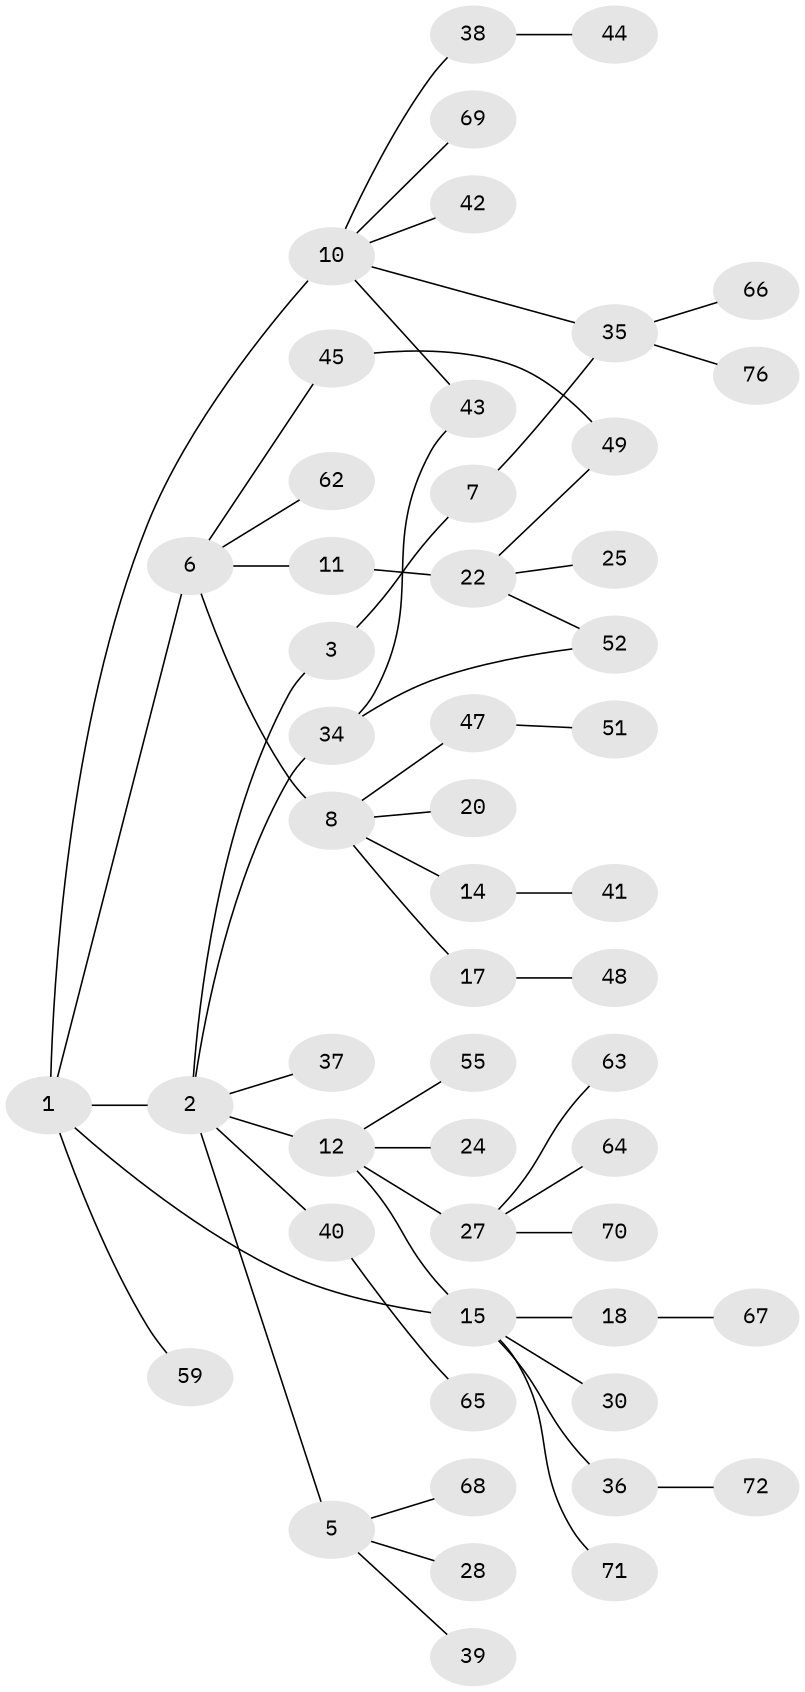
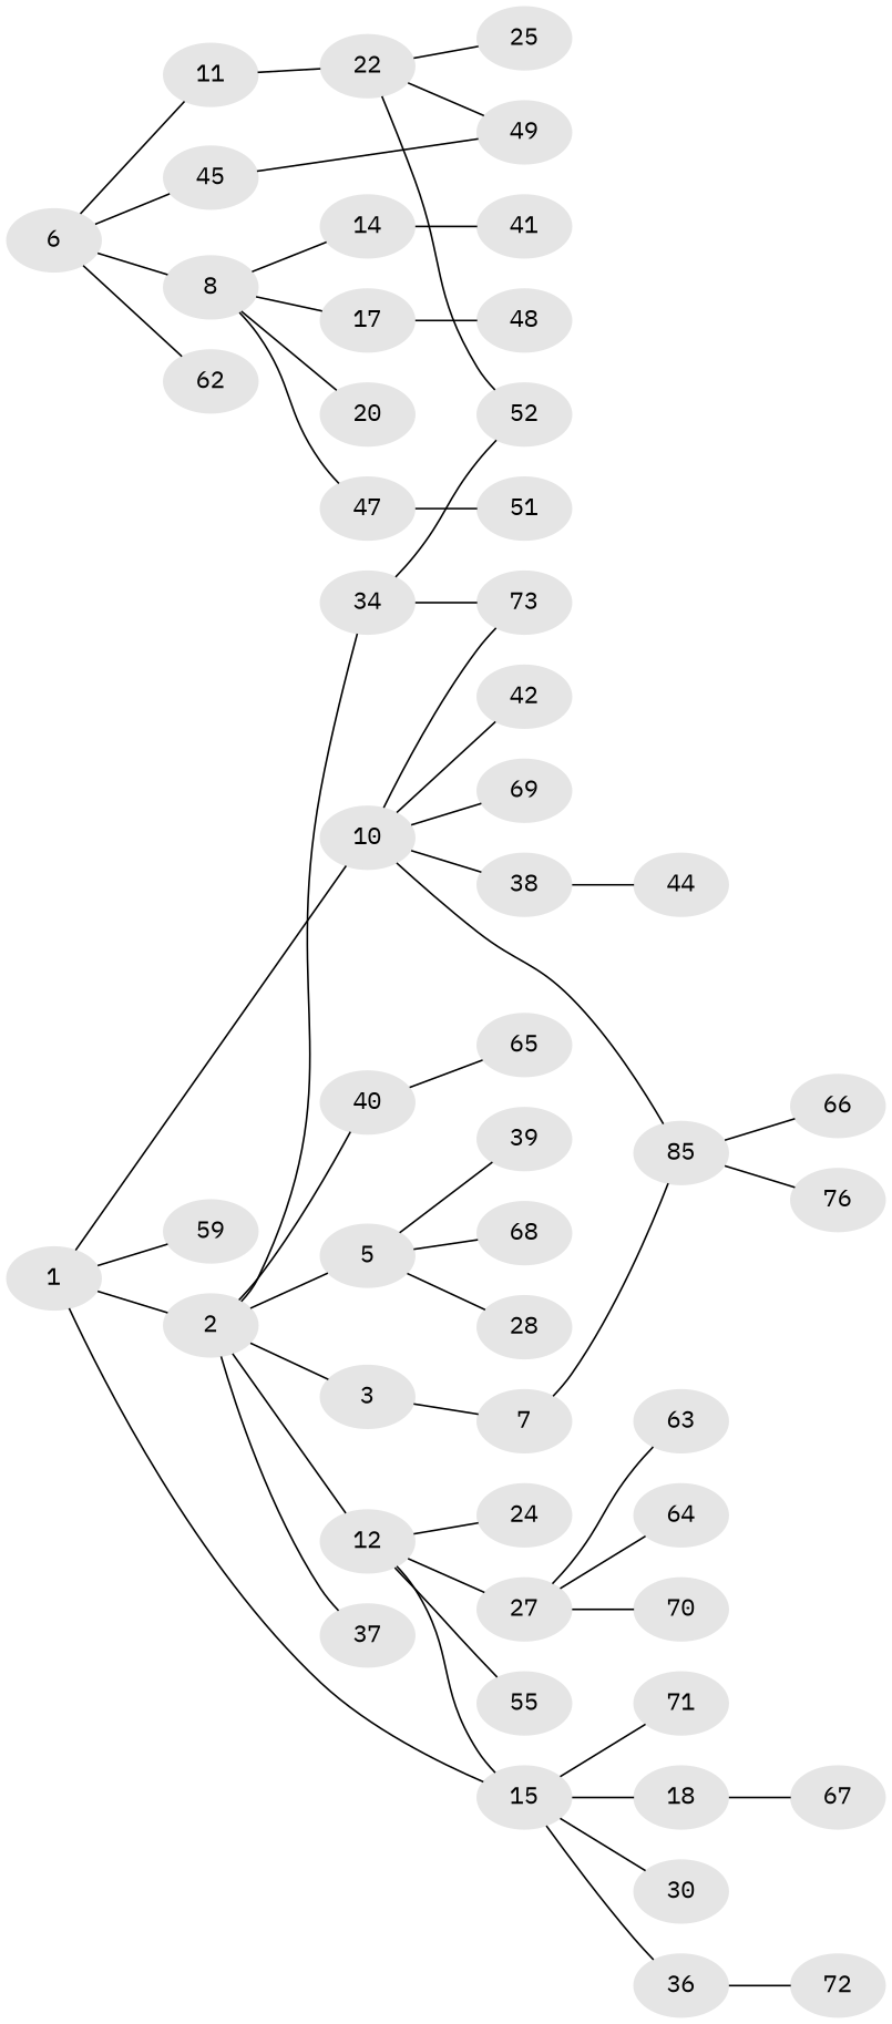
  graph {
    fontname="IBM Plex Mono"
    rankdir=LR
    node [color=gray90 fontname="IBM Plex Mono" style=filled]
    edge [fontname="IBM Plex Mono"]
    1 [super="+13"]
    2 [super="+4"]
    6 [super="+29"]
    10 [super="+32"]
    15 [super="+26"]
    59
    3 [super="+19"]
    5 [super="+56"]
    12 [super="+21"]
    34
    37
    40 [super="+53"]
    8 [super="+9"]
    11
    45
    62
-   35 [super="+57"]
+   35 [super="+57" label=85]
    38
    42
-   43 [super="+73"]
+   43 [super="+73" label=73]
    69
    18 [super="+46"]
    30
    36
    71
    28 [super="+58"]
    7 [super="+16"]
    39
    68
    24 [super="+61"]
    27 [super="+33"]
    55
    52
    65
    14
    17 [super="+23"]
    20
    47 [super="+60"]
    22 [super="+50"]
    49 [super="+54"]
    66
    76
    41
    48
    51
    44 [super="+75"]
    25 [super="+31"]
    63
    64 [super="+74"]
    70
    67
    72
    1 -- 2
-   1 -- 6
    1 -- 10
    1 -- 15
    1 -- 59
    2 -- 3
    2 -- 5
    2 -- 12
    2 -- 34
    2 -- 37
    2 -- 40
    6 -- 8
    6 -- 11
    6 -- 45
    6 -- 62
    10 -- 35
    10 -- 38
    10 -- 42
    10 -- 43
    10 -- 69
    15 -- 18
    15 -- 30
    15 -- 36
    15 -- 71
    3 -- 7
    5 -- 28
    5 -- 39
    5 -- 68
    12 -- 15
    12 -- 24
    12 -- 27
    12 -- 55
    34 -- 43
    34 -- 52
    40 -- 65
    8 -- 14
    8 -- 17
    8 -- 20
    8 -- 47
    11 -- 22
    45 -- 49
    35 -- 66
    35 -- 76
    38 -- 44
    18 -- 67
    36 -- 72
    7 -- 35
    27 -- 63
    27 -- 64
    27 -- 70
    14 -- 41
    17 -- 48
    47 -- 51
    22 -- 52
    22 -- 49
    22 -- 25
  }
